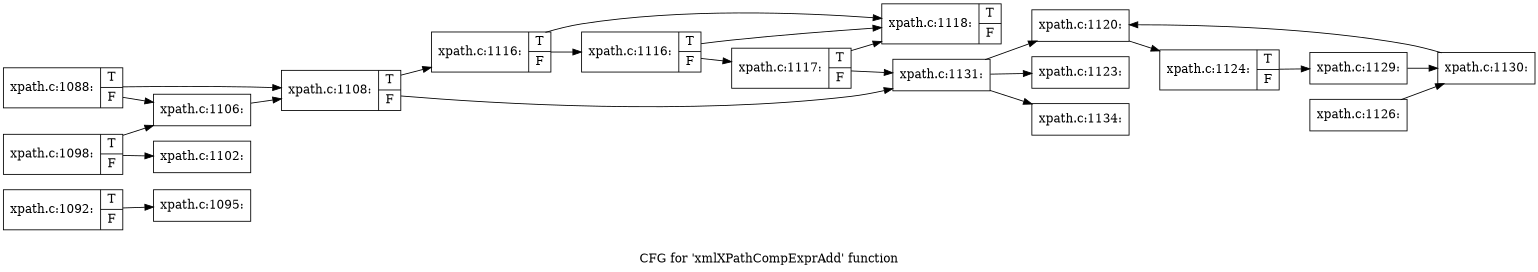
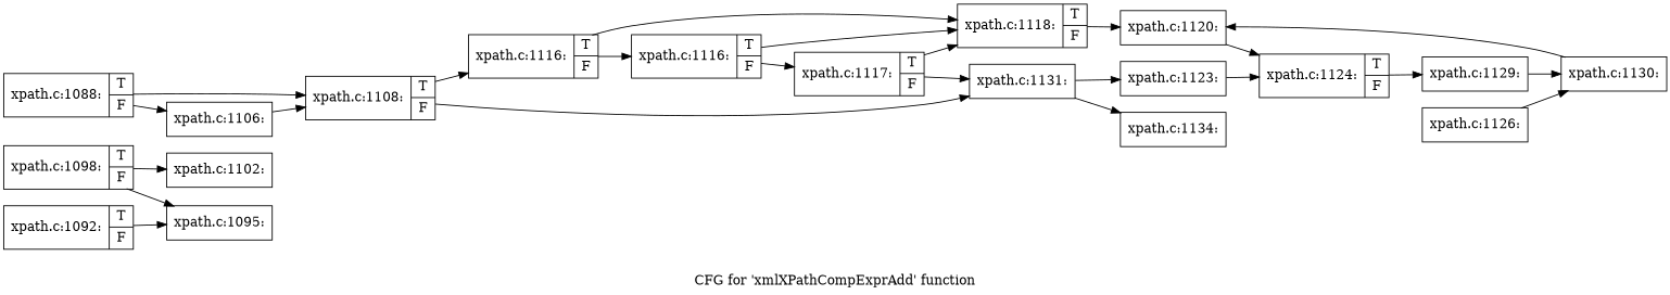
  digraph {
    label="CFG for 'xmlXPathCompExprAdd' function"
    rankdir=LR
    node [shape=record]
    n1 [label="{xpath.c:1088:|{<s0>T|<s1>F}}"]
    n2 [label="{xpath.c:1108:|{<s0>T|<s1>F}}"]
    n3 [label="{xpath.c:1106:}"]
    n4 [label="{xpath.c:1092:|{<s0>T|<s1>F}}"]
    n5 [label="{xpath.c:1095:}"]
    n6 [label="{xpath.c:1116:|{<s0>T|<s1>F}}"]
    n7 [label="{xpath.c:1131:}"]
    n8 [label="{xpath.c:1098:|{<s0>T|<s1>F}}"]
    n9 [label="{xpath.c:1102:}"]
    n10 [label="{xpath.c:1118:|{<s0>T|<s1>F}}"]
    n11 [label="{xpath.c:1116:|{<s0>T|<s1>F}}"]
    n12 [label="{xpath.c:1134:}"]
    n13 [label="{xpath.c:1123:}"]
    n14 [label="{xpath.c:1120:}"]
    n15 [label="{xpath.c:1117:|{<s0>T|<s1>F}}"]
    n16 [label="{xpath.c:1124:|{<s0>T|<s1>F}}"]
    n17 [label="{xpath.c:1129:}"]
    n18 [label="{xpath.c:1126:}"]
    n19 [label="{xpath.c:1130:}"]
    n1 -> n2
    n1 -> n3
    n2 -> n6
    n2 -> n7
    n3 -> n2
    n4 -> n5
    n6 -> n10
    n6 -> n11
    n7 -> n12
    n7 -> n13
-   n8 -> n3
+   n8 -> n5
    n8 -> n9
-   n7 -> n14
+   n10 -> n14
    n11 -> n10
    n11 -> n15
+   n13 -> n16
    n14 -> n16
    n15 -> n7
    n15 -> n10
    n16 -> n17
    n17 -> n19
    n18 -> n19
    n19 -> n14
  }
